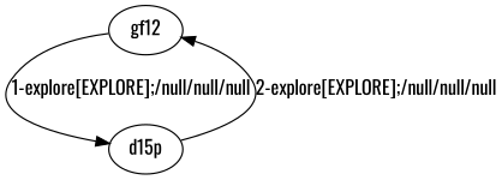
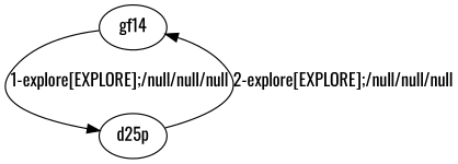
  digraph {
    fontname=Oswald
    node [fontname=Oswald]
    edge [fontname=Oswald]
-   gf14 [label=gf12]
-   d15p
+   gf14
+   d15p [label=d25p]
    gf14 -> d15p [label="1-explore[EXPLORE];/null/null/null"]
    d15p -> gf14 [label="2-explore[EXPLORE];/null/null/null"]
  }
